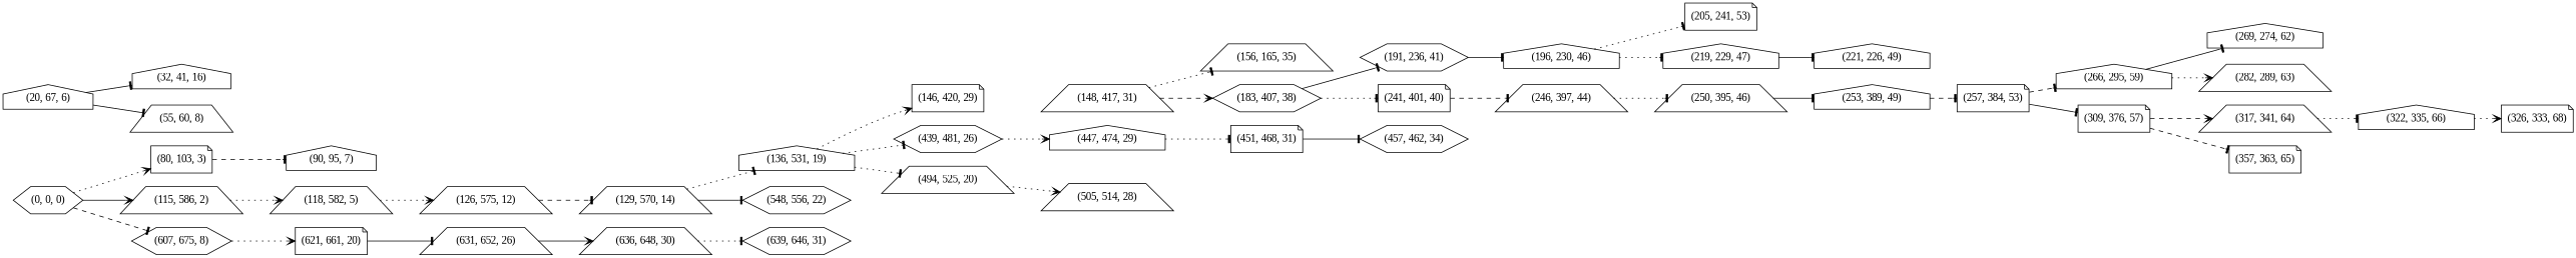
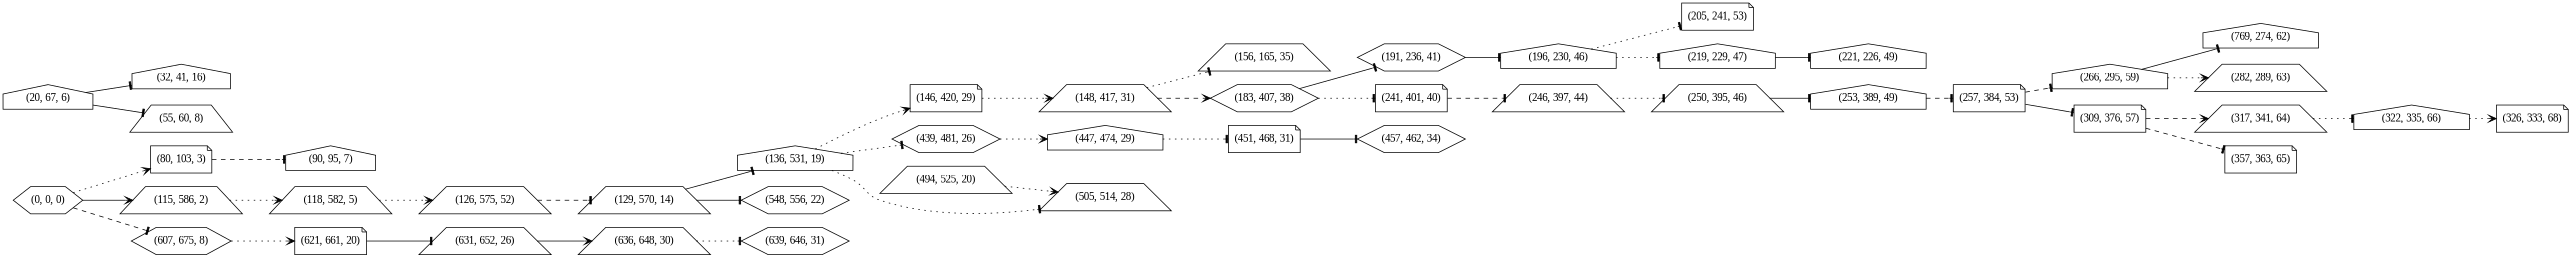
  digraph {
    fontname="Liberation Serif"
    rankdir=LR
    node [fontname="Liberation Serif" shape=trapezium]
    edge [arrowhead=tee fontname="Liberation Serif" style=dotted]
    "(0, 0, 0)" [shape=hexagon]
    "(80, 103, 3)" [shape=note]
    "(115, 586, 2)"
    "(607, 675, 8)" [shape=hexagon]
    "(20, 67, 6)" [shape=house]
    "(32, 41, 16)" [shape=house]
    "(55, 60, 8)"
    "(90, 95, 7)" [shape=house]
    "(118, 582, 5)"
    "(621, 661, 20)" [shape=note]
-   "(126, 575, 12)"
+   "(126, 575, 12)" [label="(126, 575, 52)"]
    "(129, 570, 14)"
    "(136, 531, 19)" [shape=house]
    "(548, 556, 22)" [shape=hexagon]
    "(146, 420, 29)" [shape=note]
    "(439, 481, 26)" [shape=hexagon]
    "(494, 525, 20)"
    "(148, 417, 31)"
    "(447, 474, 29)" [shape=house]
    "(505, 514, 28)"
    "(156, 165, 35)"
    "(183, 407, 38)" [shape=hexagon]
    "(191, 236, 41)" [shape=hexagon]
    "(241, 401, 40)" [shape=note]
    "(196, 230, 46)" [shape=house]
    "(246, 397, 44)"
    n27 [label="(205, 241, 53)" shape=note]
    "(219, 229, 47)" [shape=house]
    "(221, 226, 49)" [shape=house]
    "(250, 395, 46)"
    "(253, 389, 49)" [shape=house]
    "(257, 384, 53)" [shape=note]
    "(266, 295, 59)" [shape=house]
    "(309, 376, 57)" [shape=note]
-   "(269, 274, 62)" [shape=house]
+   "(269, 274, 62)" [shape=house label="(769, 274, 62)"]
    "(282, 289, 63)"
    "(317, 341, 64)"
    "(357, 363, 65)" [shape=note]
    "(322, 335, 66)" [shape=house]
    "(326, 333, 68)" [shape=note]
    "(451, 468, 31)" [shape=note]
    "(457, 462, 34)" [shape=hexagon]
    "(631, 652, 26)"
    "(636, 648, 30)"
    "(639, 646, 31)" [shape=hexagon]
    "(0, 0, 0)" -> "(80, 103, 3)" [arrowhead=vee]
    "(0, 0, 0)" -> "(115, 586, 2)" [arrowhead=vee style=solid]
    "(0, 0, 0)" -> "(607, 675, 8)" [style=dashed]
    "(80, 103, 3)" -> "(90, 95, 7)" [style=dashed]
    "(115, 586, 2)" -> "(118, 582, 5)" [arrowhead=vee]
    "(607, 675, 8)" -> "(621, 661, 20)" [arrowhead=vee]
    "(20, 67, 6)" -> "(32, 41, 16)" [style=solid]
    "(20, 67, 6)" -> "(55, 60, 8)" [style=solid]
    "(118, 582, 5)" -> "(126, 575, 12)" [arrowhead=vee]
    "(621, 661, 20)" -> "(631, 652, 26)" [style=solid]
    "(126, 575, 12)" -> "(129, 570, 14)" [style=dashed]
-   "(129, 570, 14)" -> "(136, 531, 19)"
+   "(129, 570, 14)" -> "(136, 531, 19)" [style=solid]
    "(129, 570, 14)" -> "(548, 556, 22)" [style=solid]
    "(136, 531, 19)" -> "(146, 420, 29)" [arrowhead=vee]
    "(136, 531, 19)" -> "(439, 481, 26)"
-   "(136, 531, 19)" -> "(494, 525, 20)"
+   "(136, 531, 19)" -> "(505, 514, 28)"
+   "(146, 420, 29)" -> "(148, 417, 31)" [arrowhead=vee]
    "(439, 481, 26)" -> "(447, 474, 29)" [arrowhead=vee]
    "(494, 525, 20)" -> "(505, 514, 28)" [arrowhead=vee]
    "(148, 417, 31)" -> "(156, 165, 35)"
    "(148, 417, 31)" -> "(183, 407, 38)" [arrowhead=vee style=dashed]
    "(447, 474, 29)" -> "(451, 468, 31)"
    "(183, 407, 38)" -> "(191, 236, 41)" [style=solid]
    "(183, 407, 38)" -> "(241, 401, 40)"
    "(191, 236, 41)" -> "(196, 230, 46)" [style=solid]
    "(241, 401, 40)" -> "(246, 397, 44)" [style=dashed]
    "(196, 230, 46)" -> n27
    "(196, 230, 46)" -> "(219, 229, 47)"
    "(246, 397, 44)" -> "(250, 395, 46)"
    "(219, 229, 47)" -> "(221, 226, 49)" [style=solid]
    "(250, 395, 46)" -> "(253, 389, 49)" [style=solid]
    "(253, 389, 49)" -> "(257, 384, 53)" [style=dashed]
    "(257, 384, 53)" -> "(266, 295, 59)" [style=dashed]
    "(257, 384, 53)" -> "(309, 376, 57)" [style=solid]
    "(266, 295, 59)" -> "(269, 274, 62)" [style=solid]
    "(266, 295, 59)" -> "(282, 289, 63)" [arrowhead=vee]
    "(309, 376, 57)" -> "(317, 341, 64)" [arrowhead=vee style=dashed]
    "(309, 376, 57)" -> "(357, 363, 65)" [style=dashed]
    "(317, 341, 64)" -> "(322, 335, 66)"
    "(322, 335, 66)" -> "(326, 333, 68)" [arrowhead=vee]
    "(451, 468, 31)" -> "(457, 462, 34)" [style=solid]
    "(631, 652, 26)" -> "(636, 648, 30)" [arrowhead=vee style=solid]
    "(636, 648, 30)" -> "(639, 646, 31)"
  }
